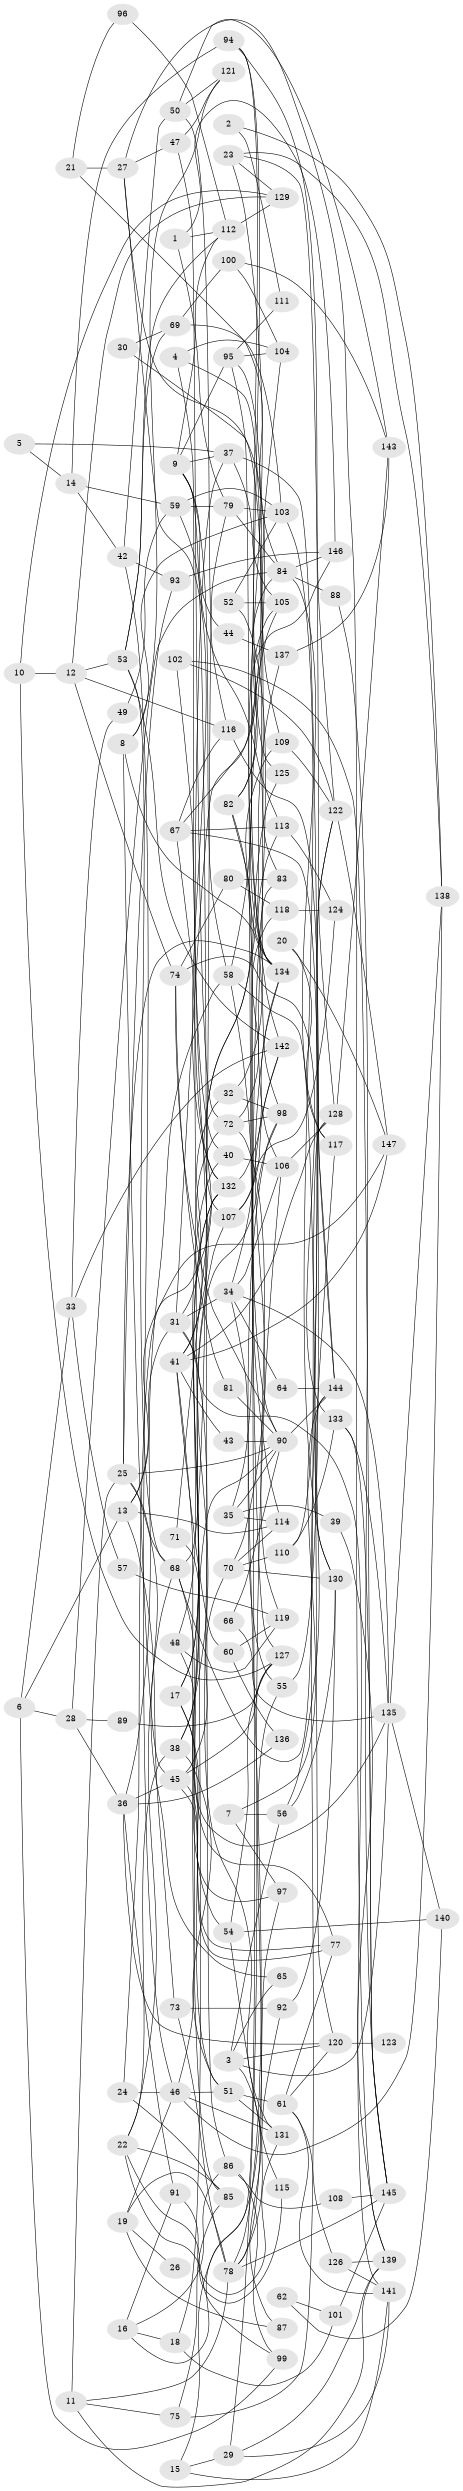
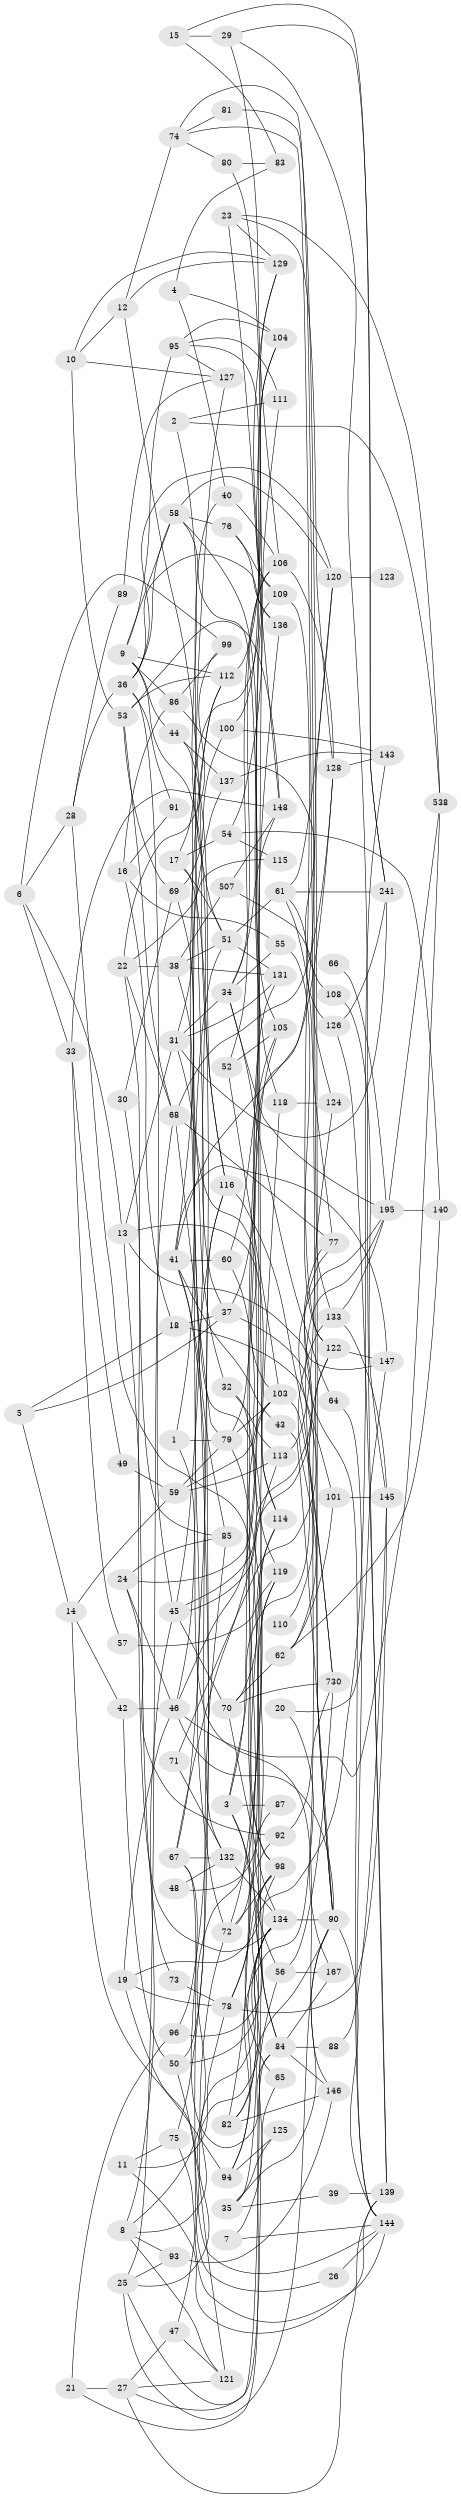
  graph {
    rankdir=LR
    node [color=gray90 style=filled]
    1
    79
    112
    146
    111
    103
    84
    129
    2
    51
-   138
+   138 [label=538]
    131
    61
    3
    56
    65
    87
    120
-   135
-   117
-   130
+   135 [label=195]
+   117 [label=167]
+   130 [label=730]
    123
    140
    4
    40
    83
    104
    106
    5
    14
    18
    37
    42
    59
    94
    101
    144
    105
    6
    13
    28
    33
    99
    31
    73
    114
    147
    36
    89
-   142
+   142 [label=148]
    49
    57
    7
-   97
    8
    45
    121
    134
    127
    70
    77
    9
    44
    58
    86
    95
    116
    137
+   76
    108
    109
    10
    12
    53
    74
    11
    25
    75
    78
    139
    68
    90
    93
    85
    92
    98
    145
    69
    80
    81
    133
-   141
+   141 [label=241]
    32
    34
    46
    50
    113
    125
    122
    15
    29
    16
    55
    91
    17
    54
    132
    115
    19
    26
    20
    21
    27
    96
    47
    88
    22
    38
-   107
+   107 [label=507]
    128
    23
    143
    24
    72
    136
    30
    100
    64
    124
    119
    35
    39
    41
    43
    60
    118
    110
    48
    126
    52
    62
    66
    67
    71
    82
-   102
    1 -- 79
    1 -- 112
    1 -- 146
+   79 -- 111
    79 -- 103
    79 -- 84
    112 -- 129
    103 -- 130
    84 -- 146
    84 -- 117
    84 -- 88
    2 -- 111
+   2 -- 51
    2 -- 138
    51 -- 131
    51 -- 61
    61 -- 120
    61 -- 77
    61 -- 141
    61 -- 126
    3 -- 56
    3 -- 65
    3 -- 87
    3 -- 120
    3 -- 135
    56 -- 117
    56 -- 130
    120 -- 123
    135 -- 138
    135 -- 140
    4 -- 40
    4 -- 83
    4 -- 104
    40 -- 106
    106 -- 128
    5 -- 14
+   5 -- 18
    5 -- 37
    14 -- 42
    14 -- 59
    14 -- 94
    18 -- 37
    18 -- 101
    37 -- 144
    37 -- 105
-   42 -- 93
+   8 -- 93
    42 -- 46
    42 -- 50
    59 -- 79
    59 -- 103
    59 -- 113
    94 -- 134
    94 -- 125
    94 -- 122
    101 -- 145
    6 -- 13
    6 -- 28
    6 -- 33
    6 -- 99
    13 -- 31
    13 -- 73
    13 -- 114
    13 -- 147
    28 -- 84
    28 -- 36
    28 -- 89
    33 -- 142
    33 -- 49
    33 -- 57
    31 -- 131
    31 -- 104
    31 -- 141
    31 -- 32
    31 -- 34
    73 -- 78
    36 -- 120
    36 -- 45
    36 -- 58
    36 -- 91
    36 -- 136
    89 -- 127
    49 -- 59
    57 -- 119
    7 -- 56
    7 -- 144
-   7 -- 97
    8 -- 103
    8 -- 45
    8 -- 121
    8 -- 134
    45 -- 127
    45 -- 70
    45 -- 77
    45 -- 77
    70 -- 130
    70 -- 114
    70 -- 134
-   70 -- 110
+   70 -- 62
    9 -- 112
    9 -- 37
    9 -- 44
    9 -- 58
    9 -- 86
    9 -- 95
+   44 -- 116
    44 -- 137
    58 -- 120
    58 -- 105
    58 -- 114
+   58 -- 76
    86 -- 99
    86 -- 108
    95 -- 111
    95 -- 104
    95 -- 127
    95 -- 109
    116 -- 130
    137 -- 143
+   76 -- 109
+   76 -- 136
    108 -- 145
    109 -- 122
    10 -- 129
    10 -- 127
    10 -- 12
    12 -- 129
    12 -- 116
-   12 -- 53
+   10 -- 53
    12 -- 74
    53 -- 112
    53 -- 142
    53 -- 68
    53 -- 69
    74 -- 90
    74 -- 80
    74 -- 81
    74 -- 133
-   11 -- 25
    11 -- 75
    11 -- 78
    11 -- 139
    25 -- 65
    25 -- 134
    25 -- 68
    25 -- 90
    25 -- 93
    75 -- 144
    75 -- 85
-   78 -- 97
    78 -- 92
    78 -- 98
    78 -- 145
    68 -- 79
    68 -- 77
    68 -- 128
    90 -- 144
    93 -- 146
    92 -- 130
    69 -- 103
    69 -- 100
    80 -- 83
    80 -- 118
    81 -- 90
    133 -- 135
    133 -- 145
    32 -- 98
    32 -- 113
    34 -- 135
    34 -- 106
    34 -- 142
    34 -- 55
    34 -- 64
    46 -- 51
    46 -- 138
    46 -- 131
    46 -- 90
    50 -- 121
    50 -- 116
    50 -- 143
    113 -- 124
    122 -- 147
    15 -- 83
    15 -- 141
    15 -- 29
    29 -- 106
    29 -- 139
    29 -- 141
    16 -- 18
    16 -- 86
    16 -- 55
    16 -- 91
    55 -- 122
-   91 -- 131
+   38 -- 131
    17 -- 51
    17 -- 40
    17 -- 54
    17 -- 132
-   54 -- 127
+   54 -- 129
    54 -- 140
    54 -- 115
    132 -- 134
    19 -- 87
    19 -- 78
    19 -- 46
    19 -- 26
+   26 -- 144
    20 -- 117
    20 -- 147
    21 -- 84
    21 -- 27
    21 -- 96
-   27 -- 132
+   27 -- 121
    27 -- 139
    27 -- 98
    27 -- 47
    96 -- 112
+   96 -- 98
    47 -- 121
    47 -- 72
    88 -- 145
    22 -- 99
    22 -- 68
    22 -- 85
    22 -- 115
    22 -- 38
    38 -- 51
    38 -- 98
    38 -- 107
    107 -- 142
    107 -- 124
    128 -- 143
    23 -- 129
    23 -- 138
    23 -- 142
    23 -- 128
    24 -- 109
    24 -- 85
-   73 -- 92
+   24 -- 92
    24 -- 46
    72 -- 98
    72 -- 119
    72 -- 118
    30 -- 134
    30 -- 69
    100 -- 104
    100 -- 143
    64 -- 144
    35 -- 114
    35 -- 90
    35 -- 125
    35 -- 39
    39 -- 139
    41 -- 147
    41 -- 137
    41 -- 85
    41 -- 128
    41 -- 72
    41 -- 43
    41 -- 60
    43 -- 90
    60 -- 136
    60 -- 119
    118 -- 124
-   110 -- 133
+   62 -- 133
    110 -- 122
-   48 -- 97
    48 -- 132
    48 -- 119
    126 -- 139
    126 -- 141
    52 -- 103
    52 -- 106
    52 -- 105
    62 -- 140
    62 -- 101
    66 -- 135
-   66 -- 90
+   134 -- 90
    67 -- 84
    67 -- 144
    67 -- 116
    67 -- 113
    67 -- 132
    71 -- 135
    71 -- 132
    82 -- 146
    82 -- 105
    82 -- 134
    82 -- 90
-   102 -- 145
-   102 -- 122
-   102 -- 107
  }
